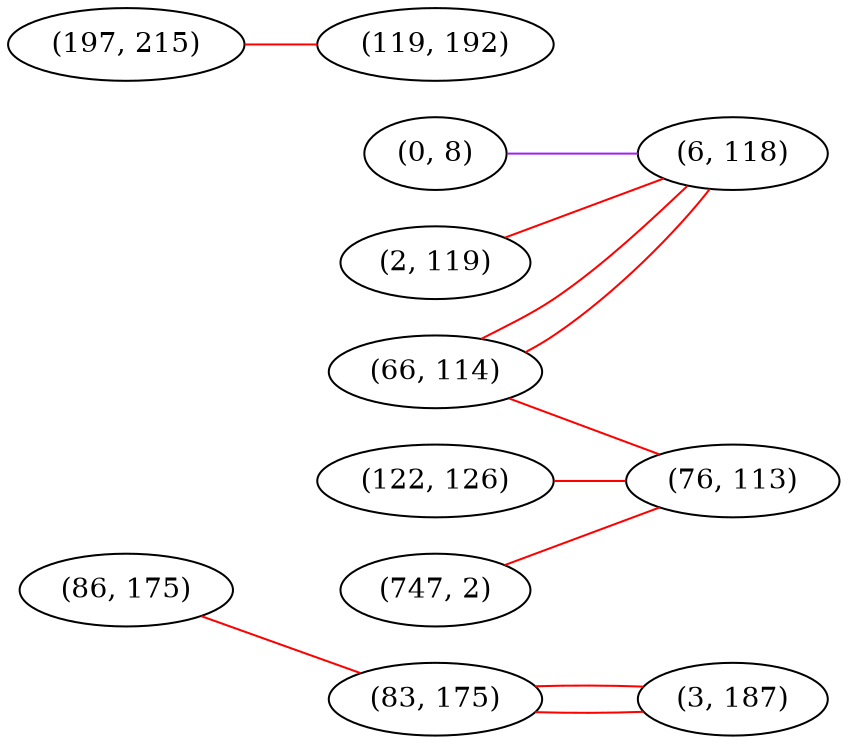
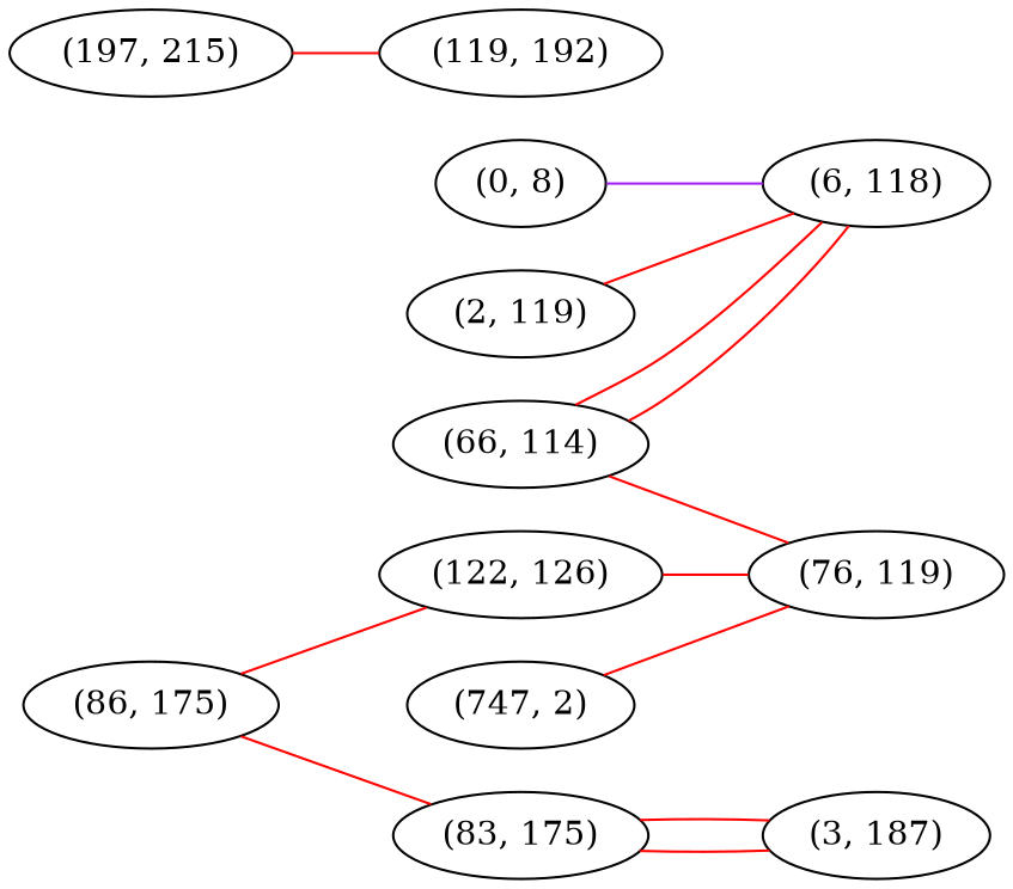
  graph {
    rankdir=LR
    edge [color=red weight=1]
    n1 [label="(0, 8)"]
    "(6, 118)"
    "(66, 114)"
-   "(76, 113)"
+   "(76, 113)" [label="(76, 119)"]
    n5 [label="(197, 215)"]
    "(119, 192)"
    "(86, 175)"
    "(83, 175)"
    "(122, 126)"
    "(3, 187)"
    n11 [label="(747, 2)"]
    "(2, 119)"
    n1 -- "(6, 118)" [color=purple weight=4]
    "(66, 114)" -- "(6, 118)"
    "(66, 114)" -- "(6, 118)"
    "(66, 114)" -- "(76, 113)"
    n5 -- "(119, 192)"
    "(86, 175)" -- "(83, 175)"
+   "(86, 175)" -- "(122, 126)"
    "(83, 175)" -- "(3, 187)"
    "(83, 175)" -- "(3, 187)"
    "(122, 126)" -- "(76, 113)"
    n11 -- "(76, 113)"
    "(2, 119)" -- "(6, 118)"
  }
